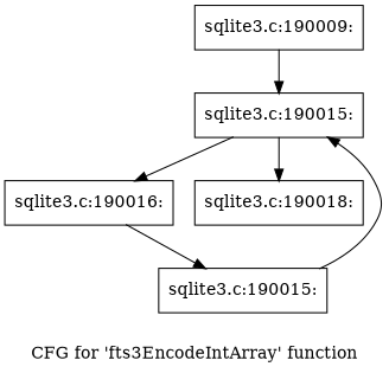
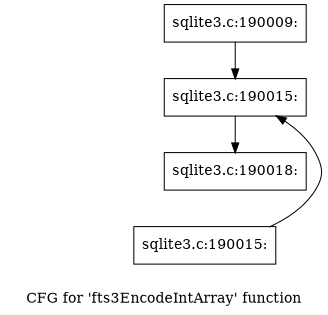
  digraph {
    label="CFG for 'fts3EncodeIntArray' function"
    node [shape=record]
    n1 [label="{sqlite3.c:190009:}"]
    n2 [label="{sqlite3.c:190015:}"]
-   n3 [label="{sqlite3.c:190016:}"]
    n4 [label="{sqlite3.c:190018:}"]
    n5 [label="{sqlite3.c:190015:}"]
    n1 -> n2
-   n2 -> n3
    n2 -> n4
-   n3 -> n5
    n5 -> n2
  }
